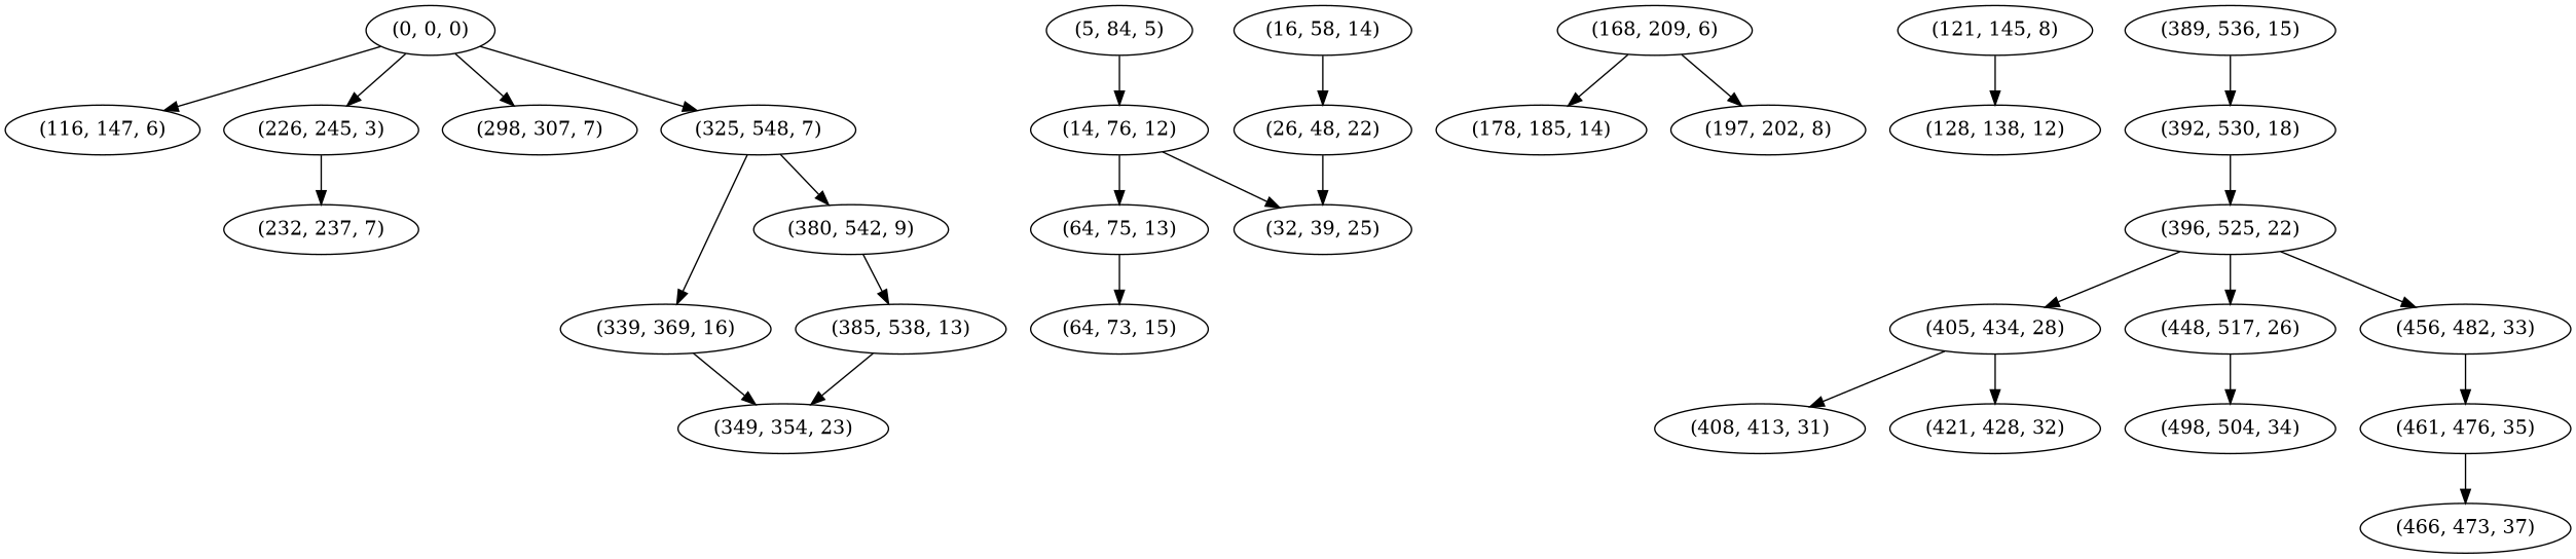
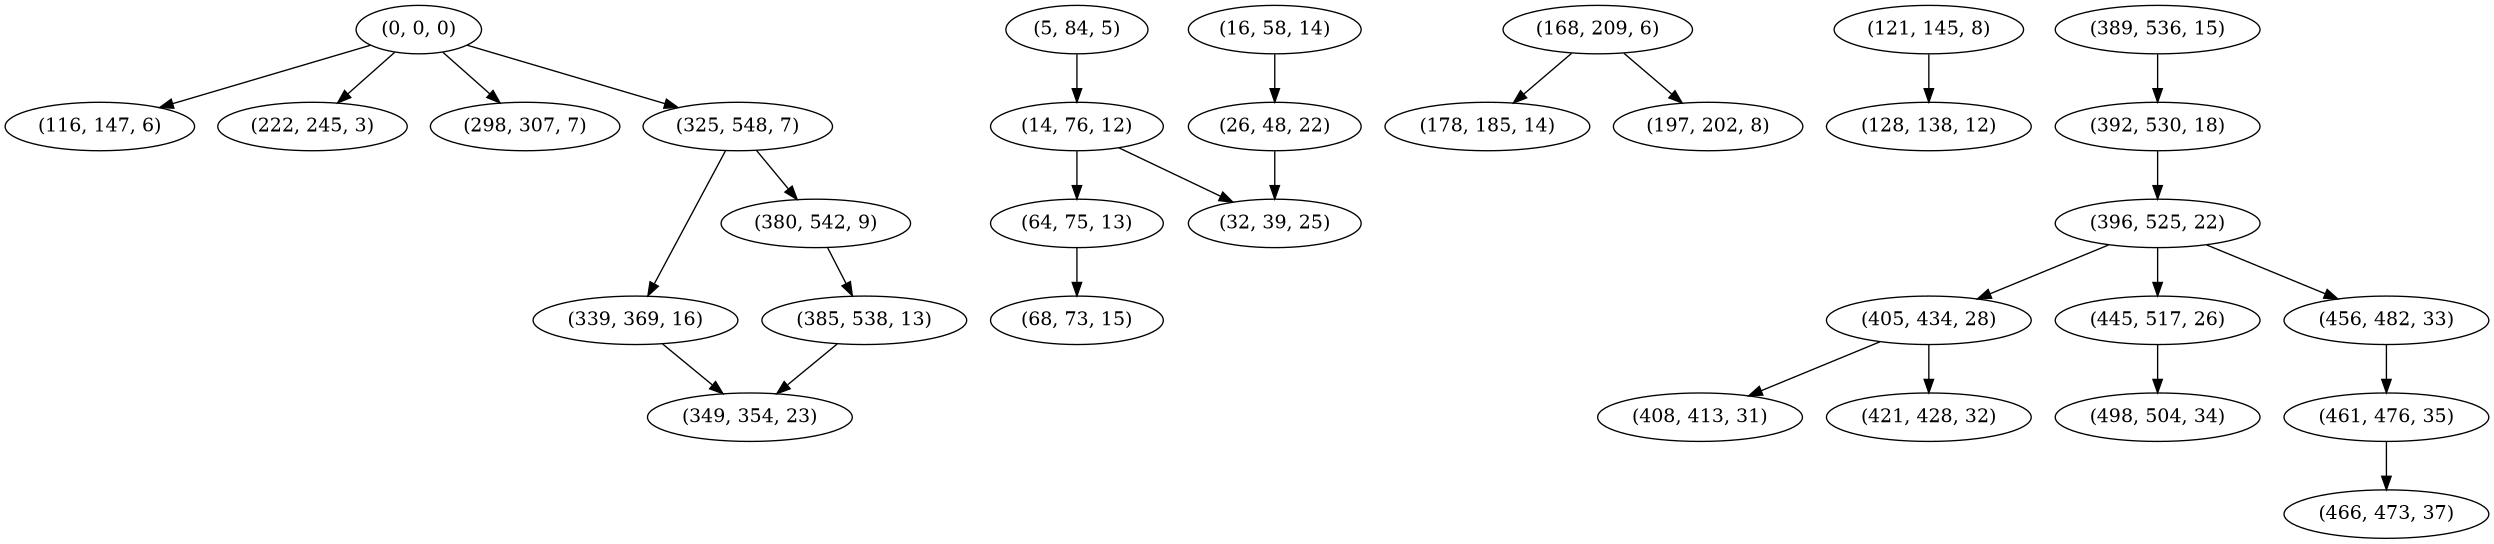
  digraph {
    "(0, 0, 0)"
    "(116, 147, 6)"
-   "(222, 245, 3)" [label="(226, 245, 3)"]
+   "(222, 245, 3)"
    n4 [label="(298, 307, 7)"]
    "(325, 548, 7)"
    "(5, 84, 5)"
    "(14, 76, 12)"
    "(168, 209, 6)"
    "(178, 185, 14)"
    "(197, 202, 8)"
-   "(232, 237, 7)"
    "(339, 369, 16)"
    "(380, 542, 9)"
    "(64, 75, 13)"
    "(32, 39, 25)"
    "(16, 58, 14)"
    "(26, 48, 22)"
-   "(68, 73, 15)" [label="(64, 73, 15)"]
+   "(68, 73, 15)"
    "(121, 145, 8)"
    "(128, 138, 12)"
    "(349, 354, 23)"
    "(385, 538, 13)"
    "(389, 536, 15)"
    "(392, 530, 18)"
    "(396, 525, 22)"
    "(405, 434, 28)"
-   "(448, 517, 26)"
+   "(448, 517, 26)" [label="(445, 517, 26)"]
    "(456, 482, 33)"
    "(408, 413, 31)"
    "(421, 428, 32)"
    "(498, 504, 34)"
    "(461, 476, 35)"
    n33 [label="(466, 473, 37)"]
    "(0, 0, 0)" -> "(116, 147, 6)"
    "(0, 0, 0)" -> "(222, 245, 3)"
    "(0, 0, 0)" -> n4
    "(0, 0, 0)" -> "(325, 548, 7)"
-   "(222, 245, 3)" -> "(232, 237, 7)"
    "(325, 548, 7)" -> "(339, 369, 16)"
    "(325, 548, 7)" -> "(380, 542, 9)"
    "(5, 84, 5)" -> "(14, 76, 12)"
    "(14, 76, 12)" -> "(64, 75, 13)"
    "(14, 76, 12)" -> "(32, 39, 25)"
    "(168, 209, 6)" -> "(178, 185, 14)"
    "(168, 209, 6)" -> "(197, 202, 8)"
    "(339, 369, 16)" -> "(349, 354, 23)"
    "(380, 542, 9)" -> "(385, 538, 13)"
    "(64, 75, 13)" -> "(68, 73, 15)"
    "(16, 58, 14)" -> "(26, 48, 22)"
    "(26, 48, 22)" -> "(32, 39, 25)"
    "(121, 145, 8)" -> "(128, 138, 12)"
    "(385, 538, 13)" -> "(349, 354, 23)"
    "(389, 536, 15)" -> "(392, 530, 18)"
    "(392, 530, 18)" -> "(396, 525, 22)"
    "(396, 525, 22)" -> "(405, 434, 28)"
    "(396, 525, 22)" -> "(448, 517, 26)"
    "(396, 525, 22)" -> "(456, 482, 33)"
    "(405, 434, 28)" -> "(408, 413, 31)"
    "(405, 434, 28)" -> "(421, 428, 32)"
    "(448, 517, 26)" -> "(498, 504, 34)"
    "(456, 482, 33)" -> "(461, 476, 35)"
    "(461, 476, 35)" -> n33
  }
